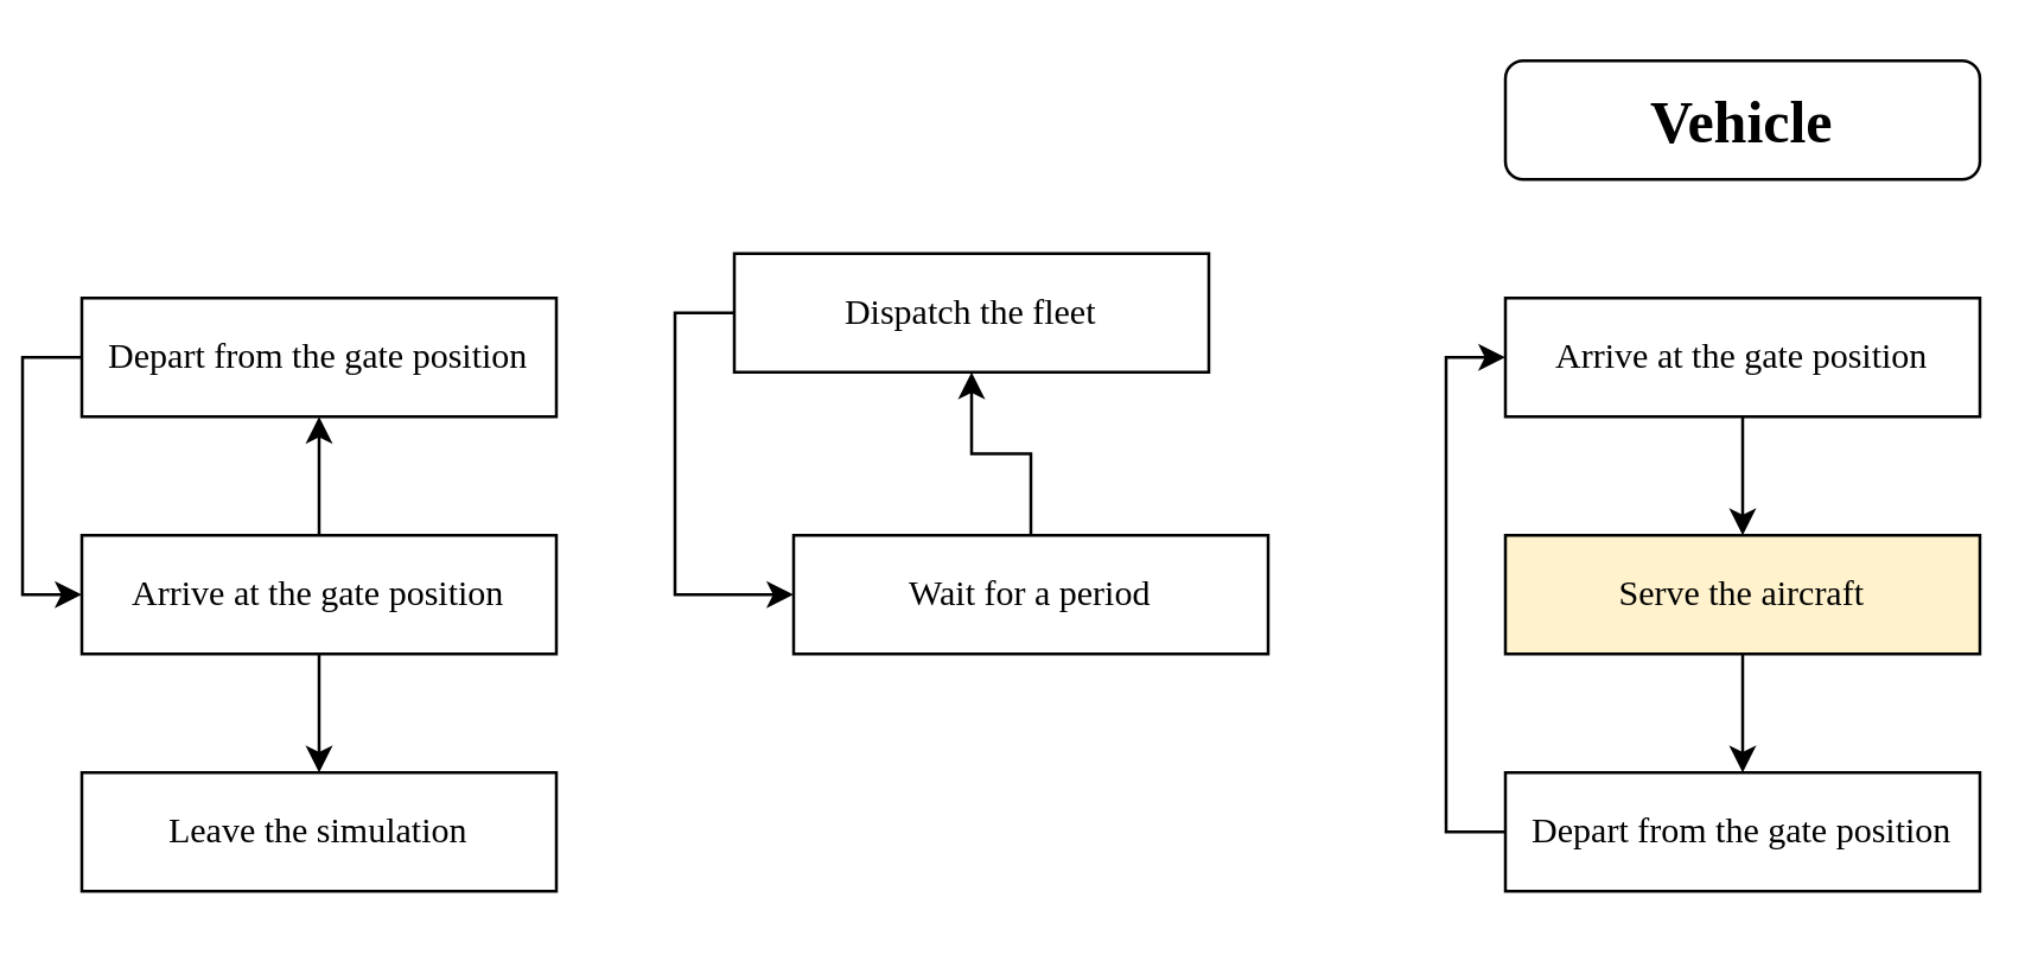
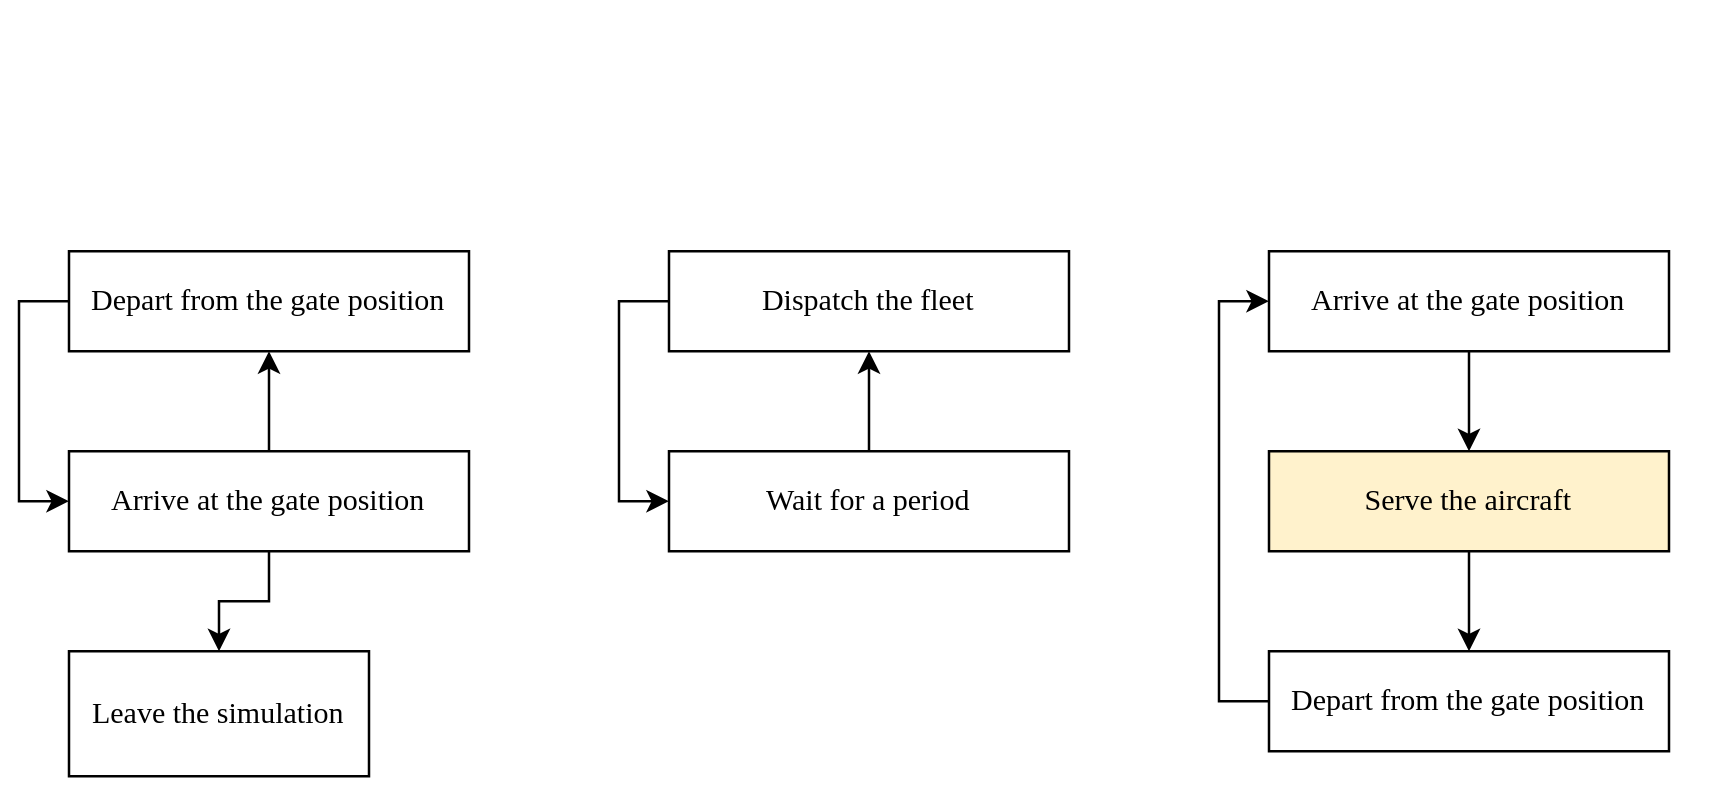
  <mxCell id="0" />
  <mxCell id="1" parent="0" />
  <mxCell id="2" value="" style="edgeStyle=orthogonalEdgeStyle;rounded=0;orthogonalLoop=1;jettySize=auto;html=1;fontFamily=Times New Roman;" edge="1" parent="1" source="4" target="6"><mxGeometry relative="1" as="geometry" /></mxCell>
  <mxCell id="3" value="" style="edgeStyle=orthogonalEdgeStyle;rounded=0;orthogonalLoop=1;jettySize=auto;html=1;fontFamily=Times New Roman;" edge="1" parent="1" source="4" target="7"><mxGeometry relative="1" as="geometry" /></mxCell>
  <mxCell id="4" value="Arrive at the gate position" style="rounded=0;whiteSpace=wrap;html=1;fontFamily=Times New Roman;" vertex="1" parent="1"><mxGeometry x="20" y="180" width="160" height="40" as="geometry" /></mxCell>
  <mxCell id="5" style="edgeStyle=orthogonalEdgeStyle;rounded=0;orthogonalLoop=1;jettySize=auto;html=1;exitX=0;exitY=0.5;exitDx=0;exitDy=0;entryX=0;entryY=0.5;entryDx=0;entryDy=0;fontFamily=Times New Roman;" edge="1" parent="1" source="6" target="4"><mxGeometry relative="1" as="geometry" /></mxCell>
  <mxCell id="6" value="Depart from the gate position" style="rounded=0;whiteSpace=wrap;html=1;fontFamily=Times New Roman;" vertex="1" parent="1"><mxGeometry x="20" y="100" width="160" height="40" as="geometry" /></mxCell>
- <mxCell id="7" value="Leave the simulation" style="rounded=0;whiteSpace=wrap;html=1;fontFamily=Times New Roman;" vertex="1" parent="1"><mxGeometry x="20" y="260" width="160" height="40" as="geometry" /></mxCell>
+ <mxCell id="7" value="Leave the simulation" style="rounded=0;whiteSpace=wrap;html=1;fontFamily=Times New Roman;" vertex="1" parent="1"><mxGeometry x="20" y="260" width="120" height="50" as="geometry" /></mxCell>
  <mxCell id="8" value="" style="edgeStyle=orthogonalEdgeStyle;rounded=0;orthogonalLoop=1;jettySize=auto;html=1;fontFamily=Times New Roman;" edge="1" parent="1" source="9" target="11"><mxGeometry relative="1" as="geometry" /></mxCell>
  <mxCell id="9" value="Wait for a period" style="rounded=0;whiteSpace=wrap;html=1;fontFamily=Times New Roman;" vertex="1" parent="1"><mxGeometry x="260" y="180" width="160" height="40" as="geometry" /></mxCell>
  <mxCell id="10" style="edgeStyle=orthogonalEdgeStyle;rounded=0;orthogonalLoop=1;jettySize=auto;html=1;exitX=0;exitY=0.5;exitDx=0;exitDy=0;entryX=0;entryY=0.5;entryDx=0;entryDy=0;fontFamily=Times New Roman;" edge="1" parent="1" source="11" target="9"><mxGeometry relative="1" as="geometry" /></mxCell>
- <mxCell id="11" value="Dispatch the fleet" style="rounded=0;whiteSpace=wrap;html=1;fontFamily=Times New Roman;" vertex="1" parent="1"><mxGeometry x="240" y="85" width="160" height="40" as="geometry" /></mxCell>
+ <mxCell id="11" value="Dispatch the fleet" style="rounded=0;whiteSpace=wrap;html=1;fontFamily=Times New Roman;" vertex="1" parent="1"><mxGeometry x="260" y="100" width="160" height="40" as="geometry" /></mxCell>
  <mxCell id="12" value="" style="edgeStyle=orthogonalEdgeStyle;rounded=0;orthogonalLoop=1;jettySize=auto;html=1;fontFamily=Times New Roman;" edge="1" parent="1" source="13" target="17"><mxGeometry relative="1" as="geometry" /></mxCell>
  <mxCell id="13" value="Arrive at the gate position" style="rounded=0;whiteSpace=wrap;html=1;fontFamily=Times New Roman;" vertex="1" parent="1"><mxGeometry x="500" y="100" width="160" height="40" as="geometry" /></mxCell>
  <mxCell id="14" style="edgeStyle=orthogonalEdgeStyle;rounded=0;orthogonalLoop=1;jettySize=auto;html=1;exitX=0;exitY=0.5;exitDx=0;exitDy=0;entryX=0;entryY=0.5;entryDx=0;entryDy=0;fontFamily=Times New Roman;" edge="1" parent="1" source="15" target="13"><mxGeometry relative="1" as="geometry" /></mxCell>
  <mxCell id="15" value="Depart from the gate position" style="rounded=0;whiteSpace=wrap;html=1;fontFamily=Times New Roman;" vertex="1" parent="1"><mxGeometry x="500" y="260" width="160" height="40" as="geometry" /></mxCell>
  <mxCell id="16" style="edgeStyle=orthogonalEdgeStyle;rounded=0;orthogonalLoop=1;jettySize=auto;html=1;entryX=0.5;entryY=0;entryDx=0;entryDy=0;fontFamily=Times New Roman;fontSize=20;" edge="1" parent="1" source="17" target="15"><mxGeometry relative="1" as="geometry" /></mxCell>
  <mxCell id="17" value="Serve the aircraft" style="rounded=0;whiteSpace=wrap;html=1;fontFamily=Times New Roman;fillColor=#fff2cc;" vertex="1" parent="1"><mxGeometry x="500" y="180" width="160" height="40" as="geometry" /></mxCell>
- <mxCell id="18" value="Vehicle" style="rounded=1;whiteSpace=wrap;html=1;fontSize=20;fontFamily=Times New Roman;fontStyle=1" vertex="1" parent="1"><mxGeometry x="500" y="20" width="160" height="40" as="geometry" /></mxCell>
